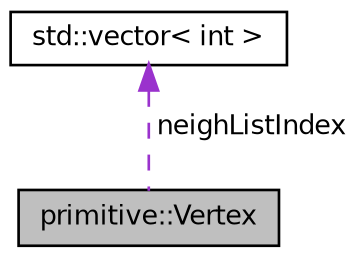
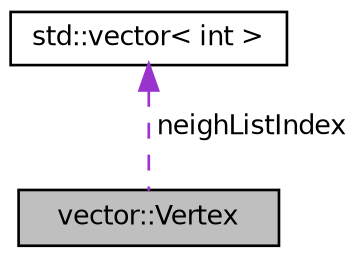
  digraph {
    node [color=black fontname=Helvetica fontsize=10 shape=record style=filled]
-   n1 [fillcolor=grey75 fontcolor=black height=0.2 label="primitive::Vertex" width=0.4]
+   n1 [fillcolor=grey75 fontcolor=black height=0.2 label="vector::Vertex" width=0.4]
    n2 [fillcolor=white height=0.2 label="std::vector\< int \>" width=0.4]
    n2 -> n1 [color=darkorchid3 dir=back fontname=Helvetica fontsize=10 label=" neighListIndex" labelfontname=Helvetica labelfontsize=10 style=dashed]
  }
